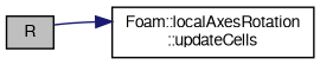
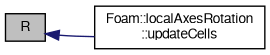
  digraph {
    rankdir=LR
    node [color=black fontname=FreeSans fontsize=10 shape=record]
    n1 [fillcolor=grey75 fontcolor=black height=0.2 label=R style=filled width=0.4]
    n2 [height=0.2 label="Foam::localAxesRotation\l::updateCells" width=0.4]
-   n2 -> n1 [color=midnightblue dir=back fontname=FreeSans fontsize=10 labelfontname=FreeSans labelfontsize=10 style=solid]
+   n1 -> n2 [color=midnightblue dir=back fontname=FreeSans fontsize=10 labelfontname=FreeSans labelfontsize=10 style=solid]
  }
